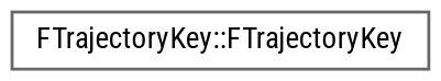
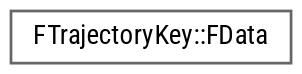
  digraph {
    rankdir=LR
    fontname="Roboto Condensed"
-   n1 [color=grey40 fillcolor=white fontname="Roboto Condensed" fontsize=10 height=0.2 label="FTrajectoryKey::FTrajectoryKey" shape=box style=filled width=0.4]
+   n1 [color=grey40 fillcolor=white fontname="Roboto Condensed" fontsize=10 height=0.2 label="FTrajectoryKey::FData" shape=box style=filled width=0.4]
  }
